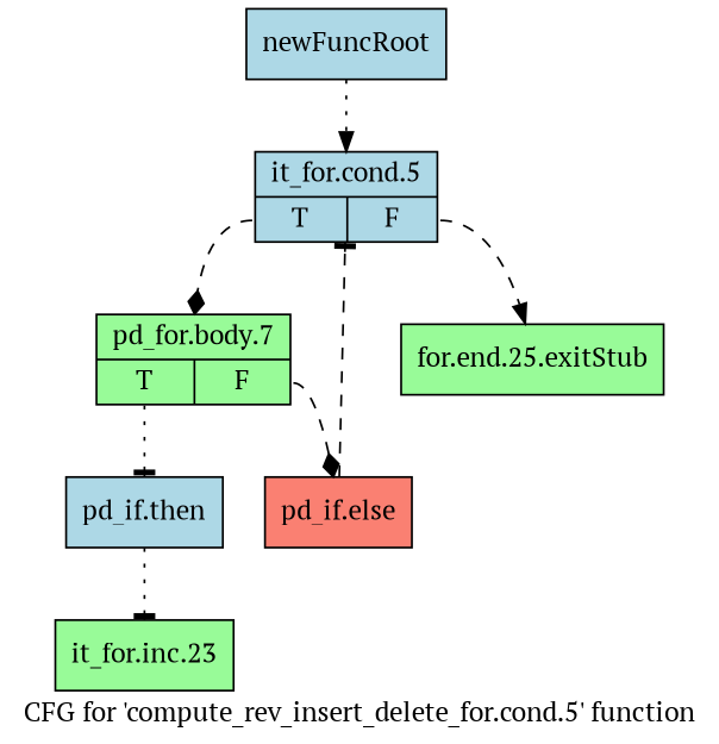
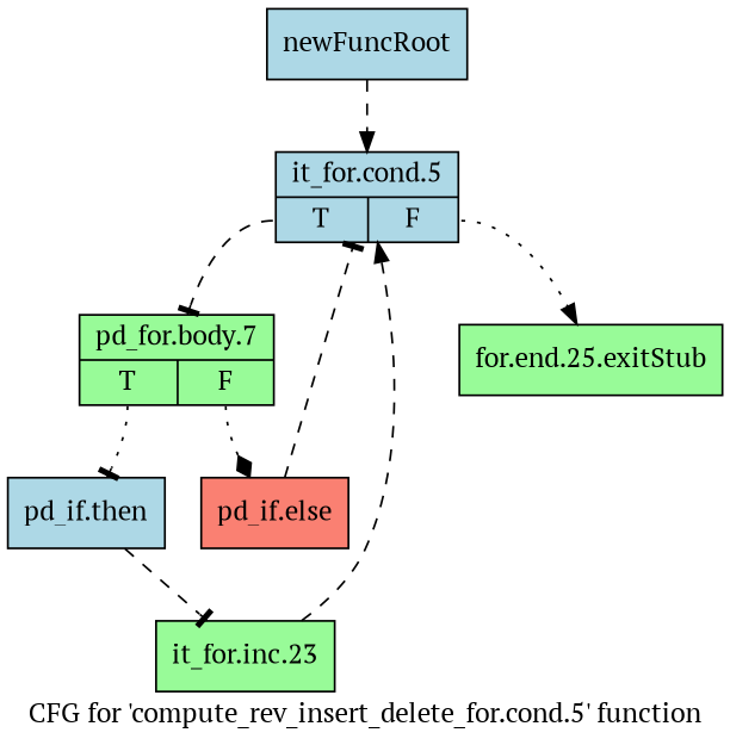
  digraph {
    fontname="PT Serif"
    label="CFG for 'compute_rev_insert_delete_for.cond.5' function"
    node [fillcolor=lightblue fontname="PT Serif" shape=record style=filled]
    edge [arrowhead=normal fontname="PT Serif" style=dashed]
    n1 [label="{newFuncRoot}"]
    n2 [label="{it_for.cond.5|{<s0>T|<s1>F}}"]
    n3 [fillcolor=palegreen label="{for.end.25.exitStub}"]
    n4 [fillcolor=palegreen label="{pd_for.body.7|{<s0>T|<s1>F}}"]
    n5 [label="{pd_if.then}"]
    n6 [fillcolor=salmon label="{pd_if.else}"]
    n7 [fillcolor=palegreen label="{it_for.inc.23}"]
-   n1 -> n2 [style=dotted]
-   n2 -> n3 [tailport=s1]
-   n2 -> n4 [arrowhead=diamond tailport=s0]
+   n1 -> n2
+   n2 -> n3 [style=dotted tailport=s1]
+   n2 -> n4 [arrowhead=tee tailport=s0]
    n4 -> n5 [arrowhead=tee style=dotted tailport=s0]
-   n4 -> n6 [arrowhead=diamond tailport=s1]
-   n5 -> n7 [arrowhead=tee style=dotted]
+   n4 -> n6 [arrowhead=diamond style=dotted tailport=s1]
+   n5 -> n7 [arrowhead=tee]
    n6 -> n2 [arrowhead=tee]
+   n7 -> n2
  }
